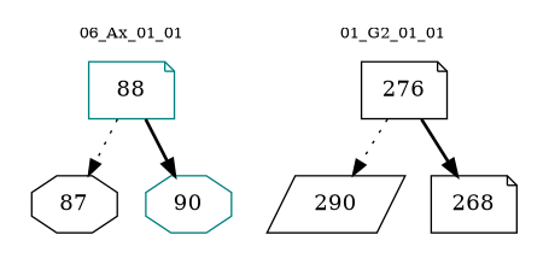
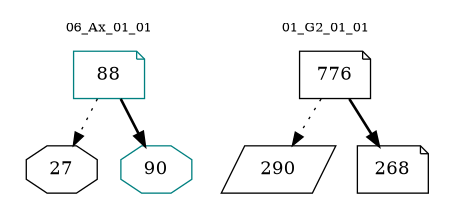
  digraph {
    node [color=black shape=note]
    edge [color=black style=dotted]
    n1 [color=teal label=88]
-   n2 [label=87 shape=octagon]
+   n2 [label=27 shape=octagon]
    n3 [color=teal label=90 shape=octagon]
-   n4 [label=276]
+   n4 [label=776]
    n5 [label=290 shape=parallelogram]
    n6 [label=268]
    subgraph cluster_1 {
      color=white
      fontsize=10
      label="06_Ax_01_01"
      n1
      n2
      n3
    }
    subgraph cluster_2 {
      color=white
      fontsize=10
      label="01_G2_01_01"
      n4
      n5
      n6
    }
    n1 -> n2
    n1 -> n3 [style=bold]
    n4 -> n5
    n4 -> n6 [style=bold]
  }
